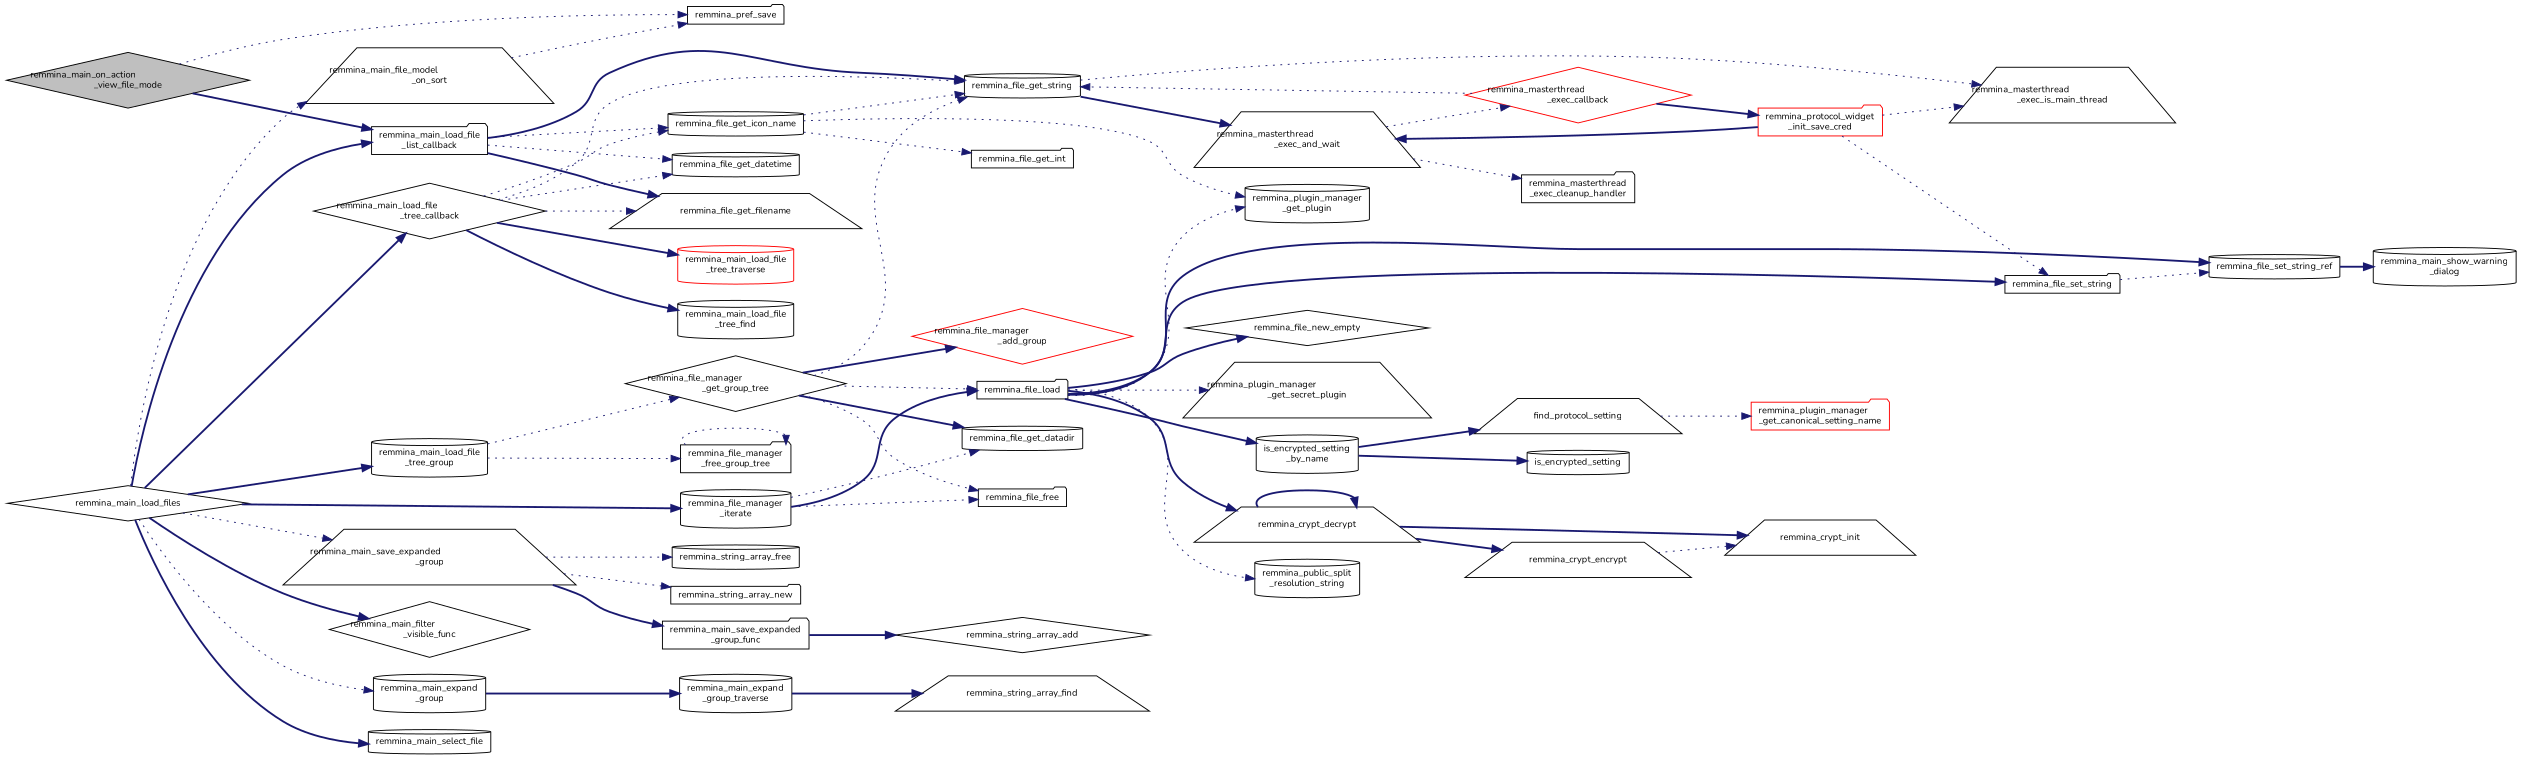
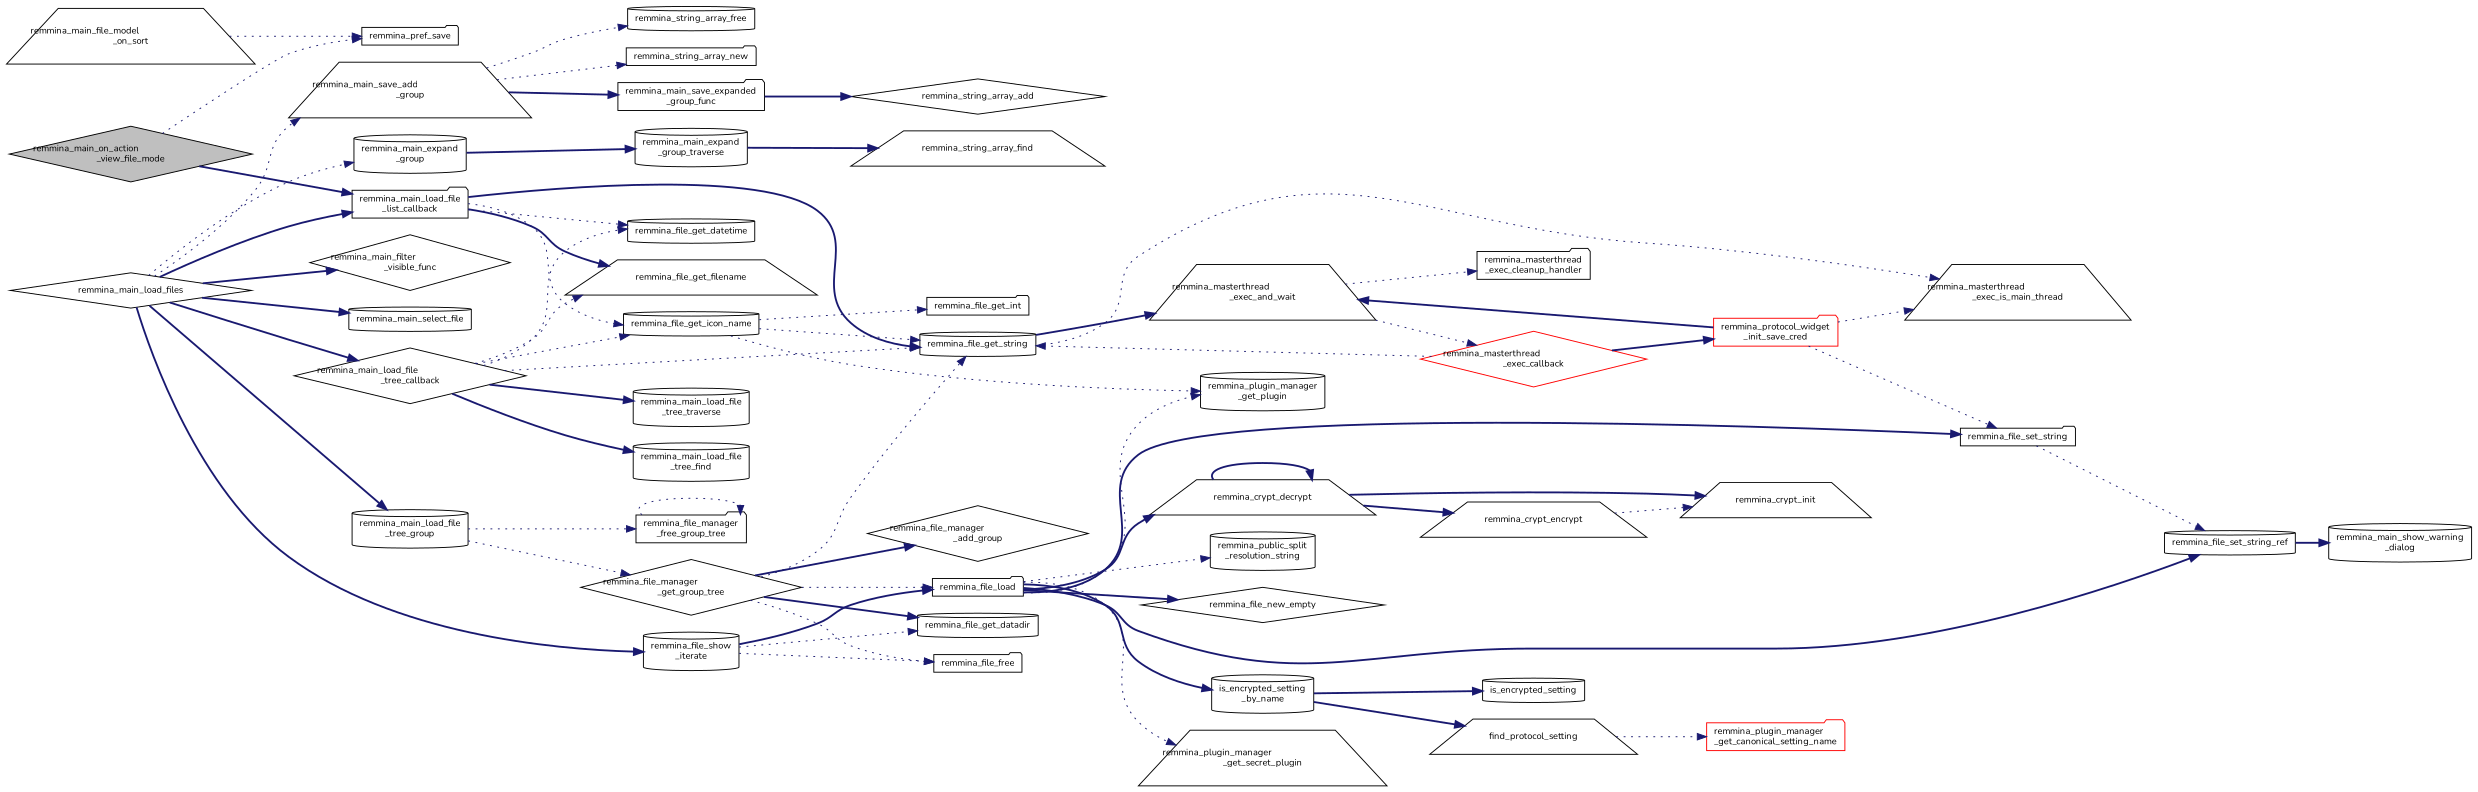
  digraph {
    fontname=Nunito
    rankdir=LR
    node [color=black fillcolor=white fontname=Nunito fontsize=10 shape=cylinder style=filled]
    edge [color=midnightblue fontname=Nunito fontsize=10 labelfontname=Helvetica labelfontsize=10 style=dotted]
    n1 [fillcolor=grey75 fontcolor=black height=0.2 label="remmina_main_on_action\l_view_file_mode" shape=diamond width=0.4]
    n2 [height=0.2 label=remmina_pref_save shape=folder width=0.4]
    n3 [height=0.2 label="remmina_main_load_file\l_list_callback" shape=folder width=0.4]
    n4 [height=0.2 label=remmina_main_load_files shape=diamond width=0.4]
-   n5 [height=0.2 label="remmina_main_save_expanded\l_group" shape=trapezium width=0.4]
+   n5 [height=0.2 label="remmina_main_save_add\l_group" shape=trapezium width=0.4]
    n6 [height=0.2 label="remmina_main_load_file\l_tree_group" width=0.4]
-   n7 [height=0.2 label="remmina_file_manager\l_iterate" width=0.4]
+   n7 [height=0.2 label="remmina_file_show\l_iterate" width=0.4]
    n8 [height=0.2 label="remmina_main_load_file\l_tree_callback" shape=diamond width=0.4]
    n9 [height=0.2 label="remmina_main_filter\l_visible_func" shape=diamond width=0.4]
    n10 [height=0.2 label="remmina_main_file_model\l_on_sort" shape=trapezium width=0.4]
    n11 [height=0.2 label="remmina_main_expand\l_group" width=0.4]
    n12 [height=0.2 label=remmina_main_select_file width=0.4]
    n13 [height=0.2 label=remmina_string_array_free width=0.4]
    n14 [height=0.2 label=remmina_string_array_new shape=folder width=0.4]
    n15 [height=0.2 label="remmina_main_save_expanded\l_group_func" shape=folder width=0.4]
    n16 [height=0.2 label="remmina_file_manager\l_get_group_tree" shape=diamond width=0.4]
    n17 [height=0.2 label="remmina_file_manager\l_free_group_tree" shape=folder width=0.4]
    n18 [height=0.2 label=remmina_file_get_datadir width=0.4]
    n19 [height=0.2 label=remmina_file_load shape=folder width=0.4]
    n20 [height=0.2 label=remmina_file_free shape=folder width=0.4]
-   n21 [color=red height=0.2 label="remmina_main_load_file\l_tree_traverse" width=0.4]
+   n21 [height=0.2 label="remmina_main_load_file\l_tree_traverse" width=0.4]
    n22 [height=0.2 label=remmina_file_get_string width=0.4]
    n23 [height=0.2 label="remmina_main_load_file\l_tree_find" width=0.4]
    n24 [height=0.2 label=remmina_file_get_datetime width=0.4]
    n25 [height=0.2 label=remmina_file_get_icon_name width=0.4]
    n26 [height=0.2 label=remmina_file_get_filename shape=trapezium width=0.4]
    n27 [height=0.2 label="remmina_main_expand\l_group_traverse" width=0.4]
    n28 [height=0.2 label=remmina_string_array_add shape=diamond width=0.4]
-   n29 [color=red height=0.2 label="remmina_file_manager\l_add_group" shape=diamond width=0.4]
+   n29 [height=0.2 label="remmina_file_manager\l_add_group" shape=diamond width=0.4]
    n30 [height=0.2 label=remmina_file_new_empty shape=diamond width=0.4]
    n31 [height=0.2 label="remmina_plugin_manager\l_get_plugin" width=0.4]
    n32 [height=0.2 label="remmina_plugin_manager\l_get_secret_plugin" shape=trapezium width=0.4]
    n33 [height=0.2 label="is_encrypted_setting\l_by_name" width=0.4]
    n34 [height=0.2 label=remmina_file_set_string shape=folder width=0.4]
    n35 [height=0.2 label=remmina_file_set_string_ref width=0.4]
    n36 [height=0.2 label=remmina_crypt_decrypt shape=trapezium width=0.4]
    n37 [height=0.2 label="remmina_public_split\l_resolution_string" width=0.4]
    n38 [height=0.2 label="remmina_masterthread\l_exec_is_main_thread" shape=trapezium width=0.4]
    n39 [height=0.2 label="remmina_masterthread\l_exec_and_wait" shape=trapezium width=0.4]
    n40 [height=0.2 label=find_protocol_setting shape=trapezium width=0.4]
    n41 [height=0.2 label=is_encrypted_setting width=0.4]
    n42 [height=0.2 label="remmina_main_show_warning\l_dialog" width=0.4]
    n43 [height=0.2 label=remmina_crypt_init shape=trapezium width=0.4]
    n44 [height=0.2 label=remmina_crypt_encrypt shape=trapezium width=0.4]
    n45 [color=red height=0.2 label="remmina_plugin_manager\l_get_canonical_setting_name" shape=folder width=0.4]
    n46 [height=0.2 label="remmina_masterthread\l_exec_cleanup_handler" shape=folder width=0.4]
    n47 [color=red height=0.2 label="remmina_masterthread\l_exec_callback" shape=diamond width=0.4]
    n48 [color=red height=0.2 label="remmina_protocol_widget\l_init_save_cred" shape=folder width=0.4]
    n49 [height=0.2 label=remmina_file_get_int shape=folder width=0.4]
    n50 [height=0.2 label=remmina_string_array_find shape=trapezium width=0.4]
    n1 -> n2
    n1 -> n3 [style=bold]
    n3 -> n22 [style=bold]
    n3 -> n24
    n3 -> n25
    n3 -> n26 [style=bold]
    n4 -> n3 [style=bold]
    n4 -> n5
    n4 -> n6 [style=bold]
    n4 -> n7 [style=bold]
    n4 -> n8 [style=bold]
    n4 -> n9 [style=bold]
-   n4 -> n10
    n4 -> n11
    n4 -> n12 [style=bold]
    n5 -> n13
    n5 -> n14
    n5 -> n15 [style=bold]
    n6 -> n16
    n6 -> n17
    n7 -> n18
    n7 -> n19 [style=bold]
    n7 -> n20
    n8 -> n21 [style=bold]
    n8 -> n22
    n8 -> n23 [style=bold]
    n8 -> n24
    n8 -> n25
    n8 -> n26
    n10 -> n2
    n11 -> n27 [style=bold]
    n15 -> n28 [style=bold]
    n16 -> n18 [style=bold]
    n16 -> n19
    n16 -> n20
    n16 -> n22
    n16 -> n29 [style=bold]
    n17 -> n17
    n19 -> n30 [style=bold]
    n19 -> n31
    n19 -> n32
    n19 -> n33 [style=bold]
    n19 -> n34 [style=bold]
    n19 -> n35 [style=bold]
    n19 -> n36 [style=bold]
    n19 -> n37
    n22 -> n38
    n22 -> n39 [style=bold]
    n25 -> n22
    n25 -> n31
    n25 -> n49
    n27 -> n50 [style=bold]
    n33 -> n40 [style=bold]
    n33 -> n41 [style=bold]
    n34 -> n35
    n35 -> n42 [style=bold]
    n36 -> n36 [style=bold]
    n36 -> n43 [style=bold]
    n36 -> n44 [style=bold]
    n39 -> n46
    n39 -> n47
    n40 -> n45
    n44 -> n43
    n47 -> n22
    n47 -> n48 [style=bold]
    n48 -> n34
    n48 -> n38
    n48 -> n39 [style=bold]
  }
